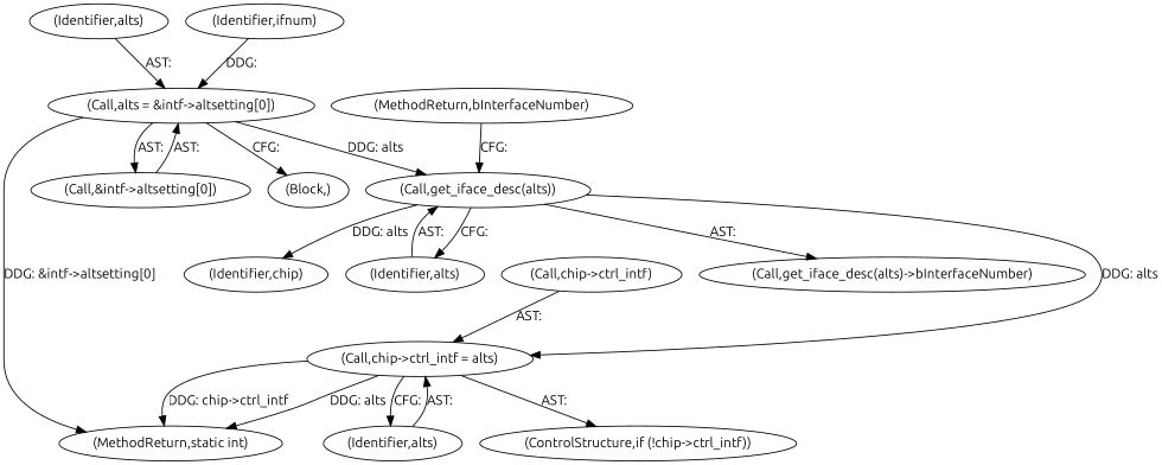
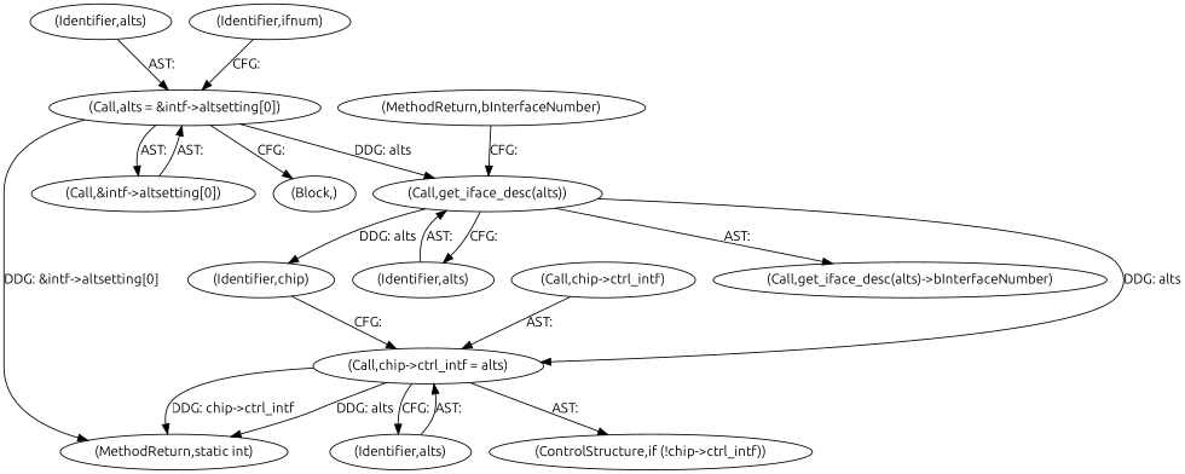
  digraph {
    fontname=Ubuntu
    node [fontname=Ubuntu]
    edge [fontname=Ubuntu]
    n1 [label="(Call,alts = &intf->altsetting[0])"]
    n2 [label="(Call,get_iface_desc(alts))"]
    n3 [label="(Call,&intf->altsetting[0])"]
    n4 [label="(Block,)"]
    n5 [label="(MethodReturn,static int)"]
    n6 [label="(Call,chip->ctrl_intf = alts)"]
    n7 [label="(Identifier,alts)"]
    n8 [label="(Call,get_iface_desc(alts)->bInterfaceNumber)"]
    n9 [label="(Identifier,chip)"]
    n10 [label="(Identifier,alts)"]
    n11 [label="(ControlStructure,if (!chip->ctrl_intf))"]
    n12 [label="(Identifier,alts)"]
    n13 [label="(Call,chip->ctrl_intf)"]
    n14 [label="(MethodReturn,bInterfaceNumber)"]
    n15 [label="(Identifier,ifnum)"]
    n1 -> n2 [label="DDG: alts"]
    n1 -> n3 [label="AST: "]
    n1 -> n4 [label="CFG: "]
    n1 -> n5 [label="DDG: &intf->altsetting[0]"]
    n2 -> n6 [label="DDG: alts"]
    n2 -> n7 [label="CFG: "]
    n2 -> n8 [label="AST: "]
    n2 -> n9 [label="DDG: alts"]
    n3 -> n1 [label="AST: "]
    n6 -> n5 [label="DDG: alts"]
    n6 -> n5 [label="DDG: chip->ctrl_intf"]
    n6 -> n10 [label="CFG: "]
    n6 -> n11 [label="AST: "]
    n7 -> n2 [label="AST: "]
+   n9 -> n6 [label="CFG: "]
    n10 -> n6 [label="AST: "]
    n12 -> n1 [label="AST: "]
    n13 -> n6 [label="AST: "]
    n14 -> n2 [label="CFG: "]
-   n15 -> n1 [label="DDG: "]
+   n15 -> n1 [label="CFG: "]
  }
